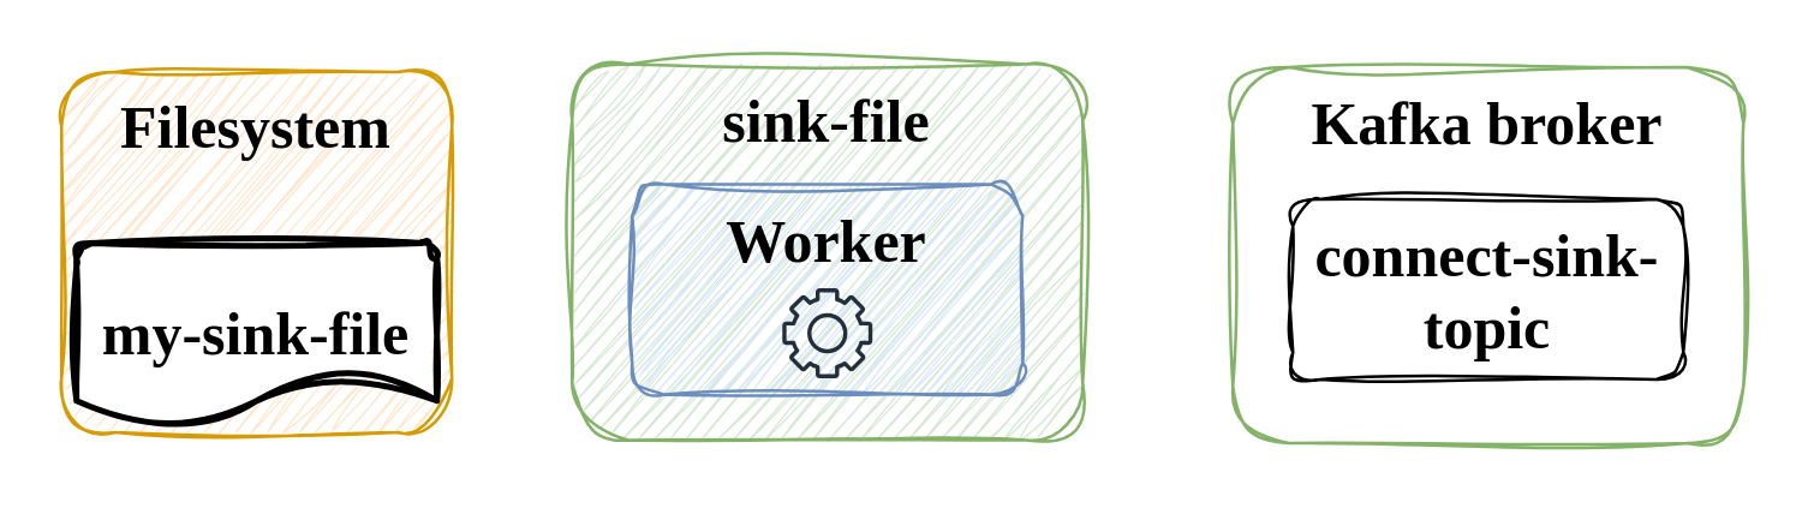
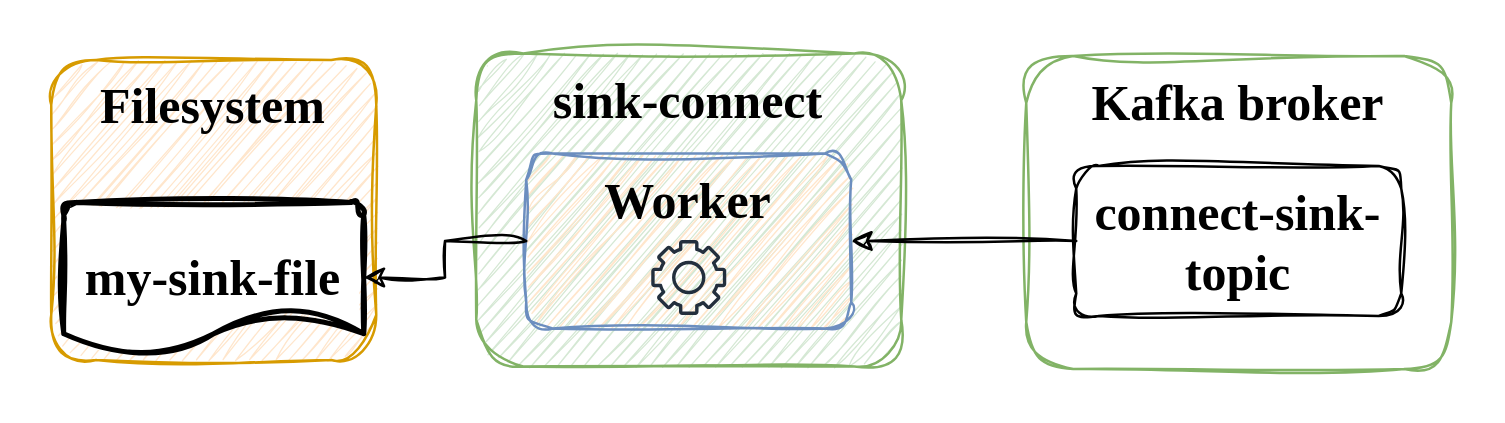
  <mxCell id="0" />
  <mxCell id="1" parent="0" />
- <mxCell id="2" value="sink-file" style="rounded=1;whiteSpace=wrap;html=1;sketch=1;hachureGap=4;jiggle=2;curveFitting=1;fontFamily=Architects Daughter;fontSource=https%3A%2F%2Ffonts.googleapis.com%2Fcss%3Ffamily%3DArchitects%2BDaughter;fontSize=20;verticalAlign=top;fontStyle=1;fillColor=#d5e8d4;strokeColor=#82b366;" parent="1" vertex="1"><mxGeometry x="190" y="20.78" width="170" height="125.22" as="geometry" /></mxCell>
- <mxCell id="3" value="Worker" style="rounded=1;whiteSpace=wrap;html=1;sketch=1;hachureGap=4;jiggle=2;curveFitting=1;fontFamily=Architects Daughter;fontSource=https%3A%2F%2Ffonts.googleapis.com%2Fcss%3Ffamily%3DArchitects%2BDaughter;fontSize=20;fontStyle=1;verticalAlign=top;fillColor=#dae8fc;strokeColor=#6c8ebf;" parent="1" vertex="1"><mxGeometry x="210" y="60.78" width="130" height="70" as="geometry" /></mxCell>
+ <mxCell id="2" value="sink-connect" style="rounded=1;whiteSpace=wrap;html=1;sketch=1;hachureGap=4;jiggle=2;curveFitting=1;fontFamily=Architects Daughter;fontSource=https%3A%2F%2Ffonts.googleapis.com%2Fcss%3Ffamily%3DArchitects%2BDaughter;fontSize=20;verticalAlign=top;fontStyle=1;fillColor=#d5e8d4;strokeColor=#82b366;" parent="1" vertex="1"><mxGeometry x="190" y="20.78" width="170" height="125.22" as="geometry" /></mxCell>
+ <mxCell id="3" value="Worker" style="rounded=1;whiteSpace=wrap;html=1;sketch=1;hachureGap=4;jiggle=2;curveFitting=1;fontFamily=Architects Daughter;fontSource=https%3A%2F%2Ffonts.googleapis.com%2Fcss%3Ffamily%3DArchitects%2BDaughter;fontSize=20;fontStyle=1;verticalAlign=top;fillColor=#ffe6cc;strokeColor=#6c8ebf;" parent="1" vertex="1"><mxGeometry x="210" y="60.78" width="130" height="70" as="geometry" /></mxCell>
  <mxCell id="4" value="" style="sketch=0;outlineConnect=0;fontColor=#232F3E;gradientColor=none;fillColor=#232F3D;strokeColor=none;dashed=0;verticalLabelPosition=bottom;verticalAlign=top;align=center;html=1;fontSize=12;fontStyle=0;aspect=fixed;pointerEvents=1;shape=mxgraph.aws4.gear;hachureGap=4;jiggle=2;curveFitting=1;fontFamily=Architects Daughter;fontSource=https%3A%2F%2Ffonts.googleapis.com%2Fcss%3Ffamily%3DArchitects%2BDaughter;" parent="1" vertex="1"><mxGeometry x="260" y="95.39" width="30" height="30" as="geometry" /></mxCell>
  <mxCell id="5" value="&lt;b&gt;Filesystem&lt;/b&gt;" style="rounded=1;whiteSpace=wrap;html=1;sketch=1;hachureGap=4;jiggle=2;curveFitting=1;fontFamily=Architects Daughter;fontSource=https%3A%2F%2Ffonts.googleapis.com%2Fcss%3Ffamily%3DArchitects%2BDaughter;fontSize=20;verticalAlign=top;fillColor=#ffe6cc;strokeColor=#d79b00;" parent="1" vertex="1"><mxGeometry x="20" y="23.39" width="130" height="120" as="geometry" /></mxCell>
  <mxCell id="6" value="&lt;span&gt;Kafka broker&lt;/span&gt;" style="rounded=1;whiteSpace=wrap;html=1;sketch=1;hachureGap=4;jiggle=2;curveFitting=1;fontFamily=Architects Daughter;fontSource=https%3A%2F%2Ffonts.googleapis.com%2Fcss%3Ffamily%3DArchitects%2BDaughter;fontSize=20;verticalAlign=top;fontStyle=1;fillColor=#ffffff;strokeColor=#82b366;" parent="1" vertex="1"><mxGeometry x="410" y="21.78" width="170" height="125.22" as="geometry" /></mxCell>
  <mxCell id="7" value="my-sink-file" style="strokeWidth=2;html=1;shape=mxgraph.flowchart.document2;whiteSpace=wrap;size=0.25;sketch=1;hachureGap=4;jiggle=2;curveFitting=1;fontFamily=Architects Daughter;fontSource=https%3A%2F%2Ffonts.googleapis.com%2Fcss%3Ffamily%3DArchitects%2BDaughter;fontSize=20;fontStyle=1" parent="1" vertex="1"><mxGeometry x="25" y="80.39" width="120" height="60" as="geometry" /></mxCell>
+ <mxCell id="8" style="edgeStyle=orthogonalEdgeStyle;rounded=0;sketch=1;hachureGap=4;jiggle=2;curveFitting=1;orthogonalLoop=1;jettySize=auto;html=1;exitX=0;exitY=0.5;exitDx=0;exitDy=0;entryX=1;entryY=0.5;entryDx=0;entryDy=0;fontFamily=Architects Daughter;fontSource=https%3A%2F%2Ffonts.googleapis.com%2Fcss%3Ffamily%3DArchitects%2BDaughter;fontSize=16;" edge="1" parent="1" source="9" target="3"><mxGeometry relative="1" as="geometry" /></mxCell>
  <mxCell id="9" value="connect-sink-topic" style="rounded=1;whiteSpace=wrap;html=1;sketch=1;hachureGap=4;jiggle=2;curveFitting=1;fontFamily=Architects Daughter;fontSource=https%3A%2F%2Ffonts.googleapis.com%2Fcss%3Ffamily%3DArchitects%2BDaughter;fontSize=20;fontStyle=1" parent="1" vertex="1"><mxGeometry x="430" y="65.78" width="130" height="60" as="geometry" /></mxCell>
+ <mxCell id="10" style="edgeStyle=orthogonalEdgeStyle;rounded=0;sketch=1;hachureGap=4;jiggle=2;curveFitting=1;orthogonalLoop=1;jettySize=auto;html=1;exitX=0;exitY=0.5;exitDx=0;exitDy=0;entryX=1;entryY=0.5;entryDx=0;entryDy=0;entryPerimeter=0;fontFamily=Architects Daughter;fontSource=https%3A%2F%2Ffonts.googleapis.com%2Fcss%3Ffamily%3DArchitects%2BDaughter;fontSize=16;" edge="1" parent="1" source="3" target="7"><mxGeometry relative="1" as="geometry" /></mxCell>
